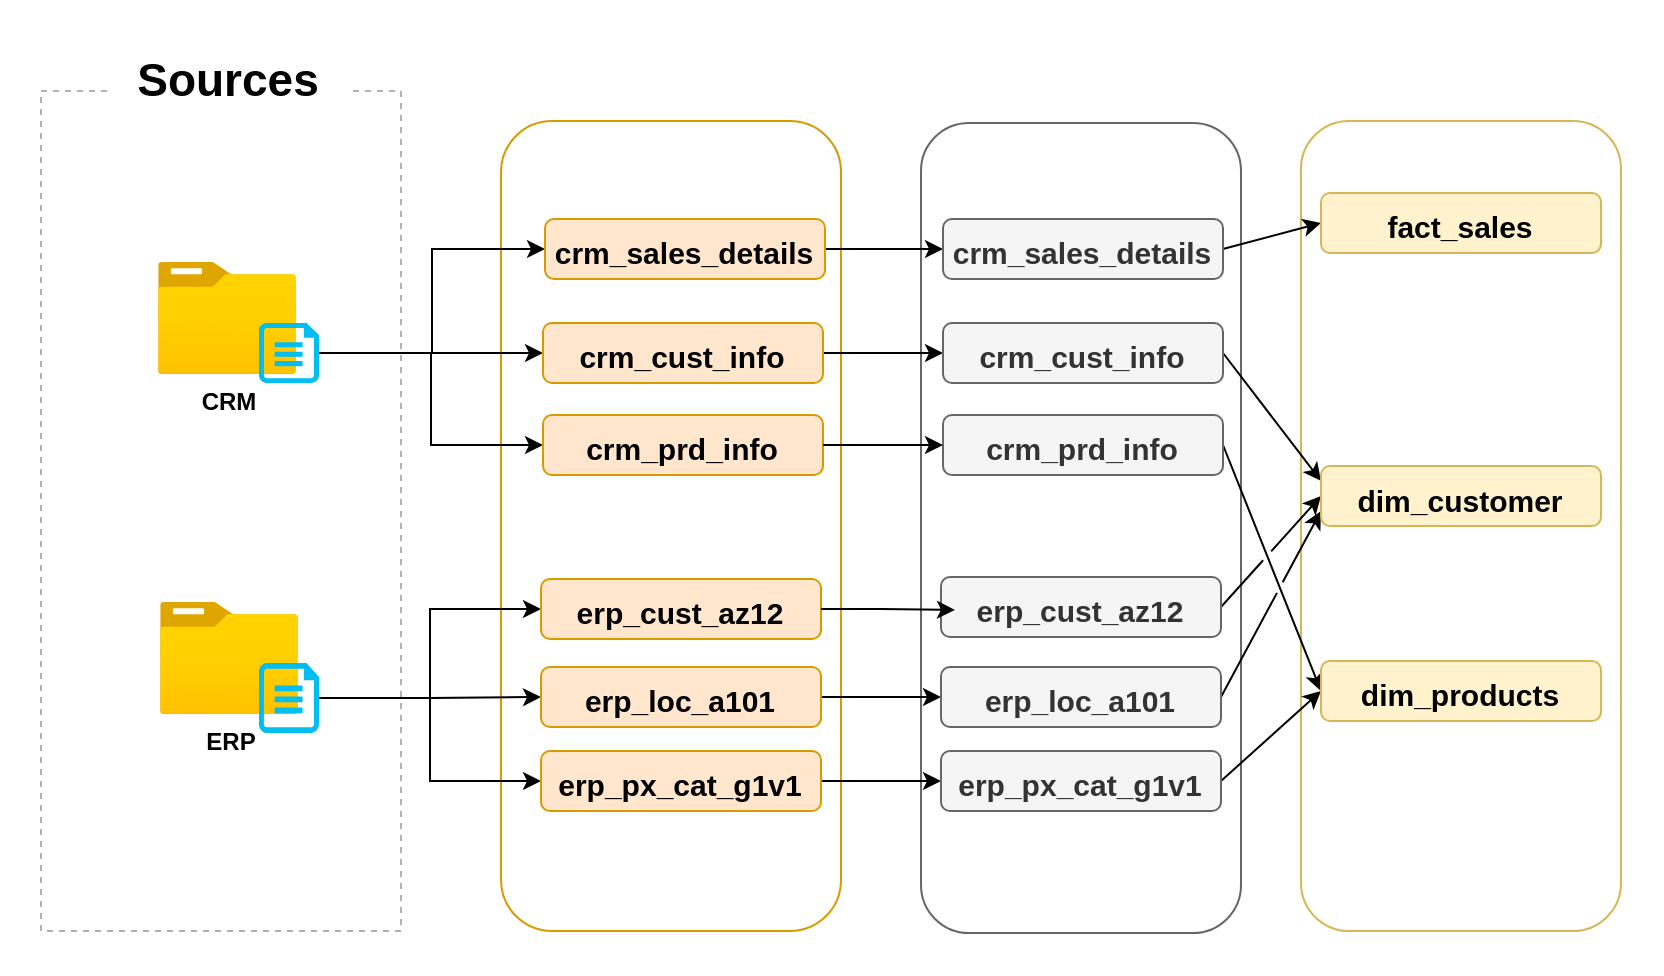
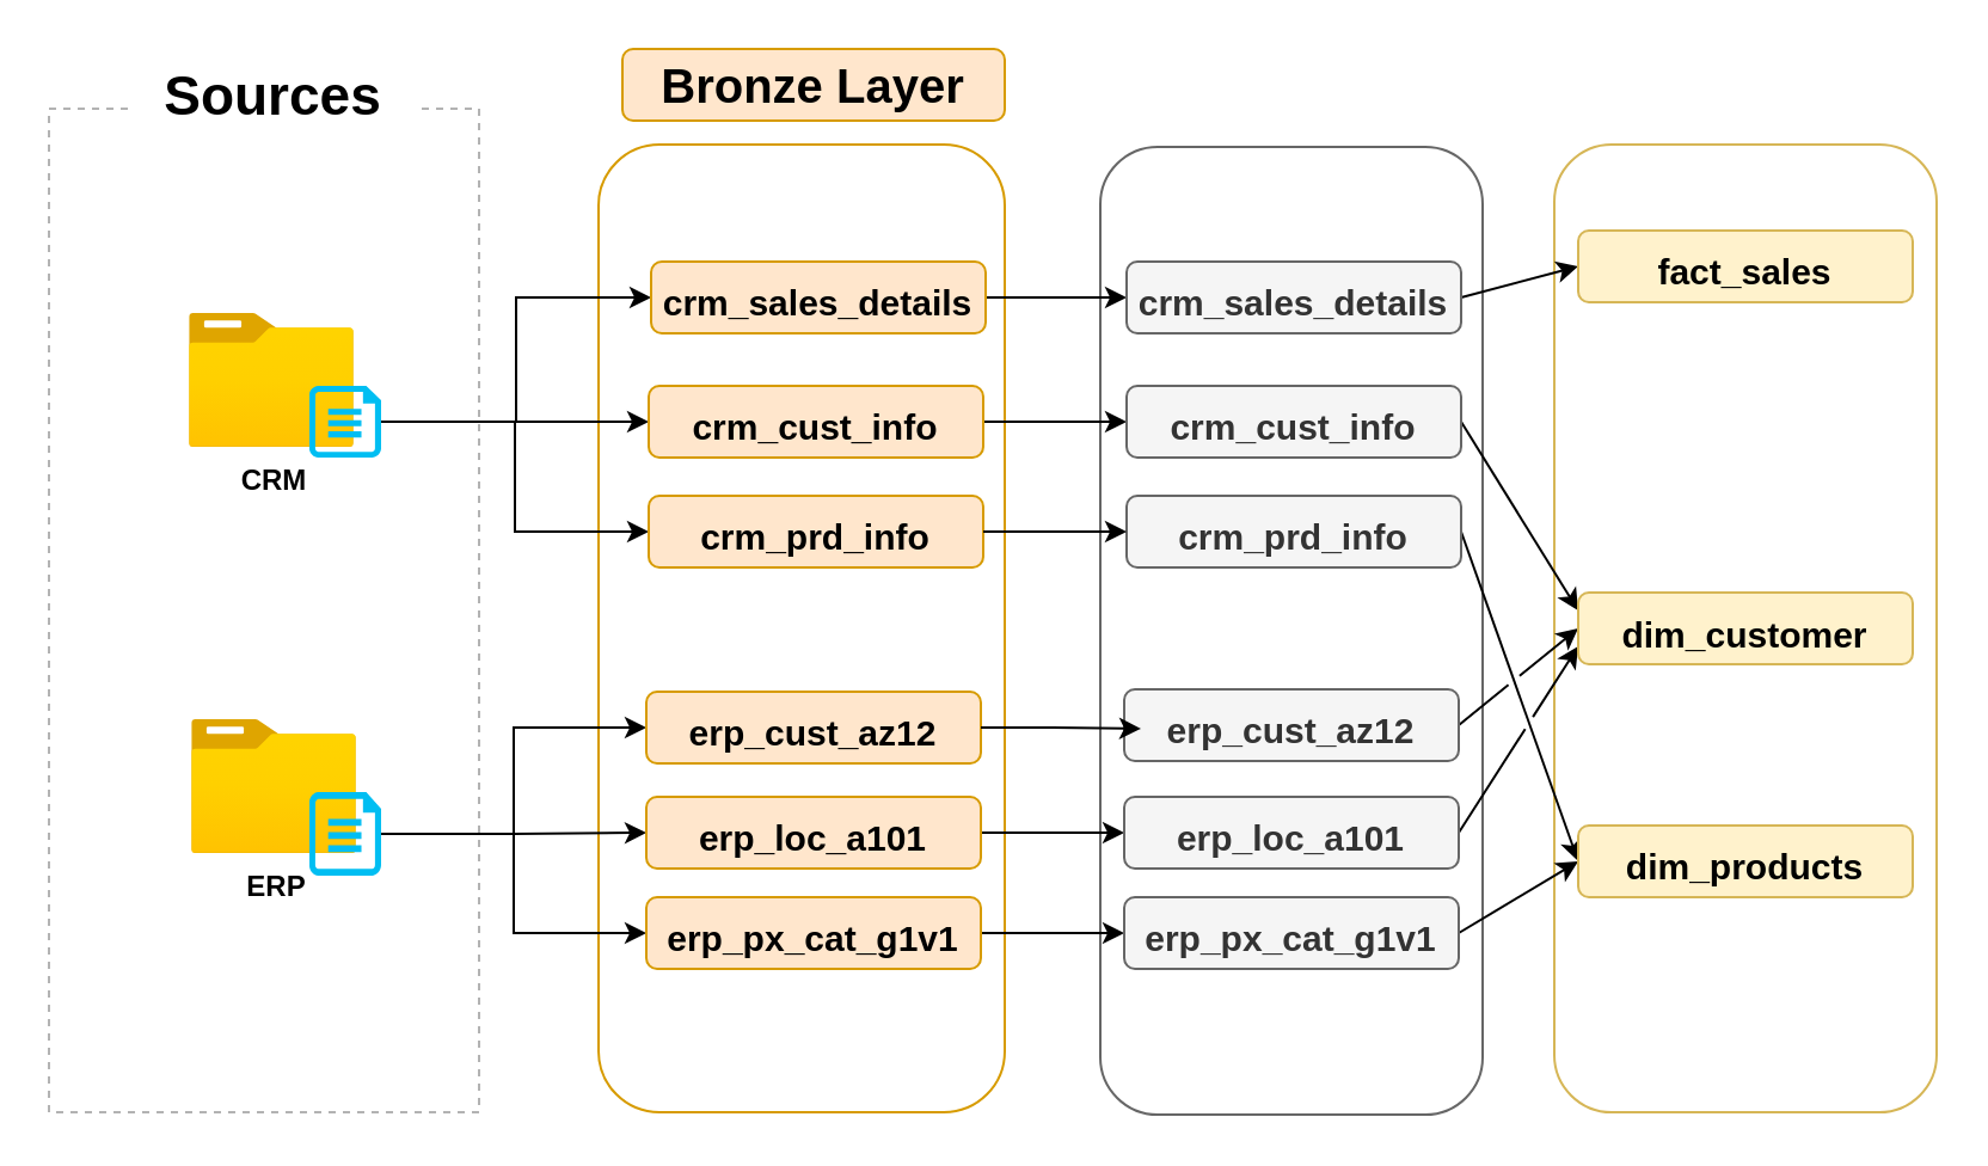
  <mxCell id="0" />
  <mxCell id="1" parent="0" />
  <mxCell id="2" value="" style="rounded=0;whiteSpace=wrap;html=1;fillColor=none;dashed=1;strokeColor=#B3B3B3;" vertex="1" parent="1"><mxGeometry x="20" y="45" width="180" height="420" as="geometry" /></mxCell>
  <mxCell id="3" value="&lt;font style=&quot;font-size: 23px;&quot;&gt;&lt;b&gt;Sources&lt;/b&gt;&lt;/font&gt;" style="rounded=1;whiteSpace=wrap;html=1;fillColor=default;strokeColor=none;" vertex="1" parent="1"><mxGeometry x="53.5" y="20" width="120" height="40" as="geometry" /></mxCell>
+ <mxCell id="4" value="&lt;b&gt;Bronze Layer&lt;/b&gt;" style="rounded=1;whiteSpace=wrap;html=1;fillColor=#ffe6cc;strokeColor=#d79b00;fontSize=20;" vertex="1" parent="1"><mxGeometry x="260" y="20" width="160" height="30" as="geometry" /></mxCell>
  <mxCell id="5" value="" style="rounded=1;whiteSpace=wrap;html=1;fillColor=default;strokeColor=#d79b00;fontSize=20;fillStyle=hatch;" vertex="1" parent="1"><mxGeometry x="250" y="60" width="170" height="405" as="geometry" /></mxCell>
  <mxCell id="6" value="" style="rounded=1;whiteSpace=wrap;html=1;fillColor=default;strokeColor=#666666;fontSize=20;fontColor=#333333;fillStyle=hatch;" vertex="1" parent="1"><mxGeometry x="460" y="61" width="160" height="405" as="geometry" /></mxCell>
  <mxCell id="7" value="" style="rounded=1;whiteSpace=wrap;html=1;fillColor=default;strokeColor=#d6b656;fontSize=20;fillStyle=hatch;" vertex="1" parent="1"><mxGeometry x="650" y="60" width="160" height="405" as="geometry" /></mxCell>
  <mxCell id="8" value="&lt;b&gt;CRM&lt;/b&gt;" style="image;aspect=fixed;html=1;points=[];align=center;fontSize=12;image=img/lib/azure2/general/Folder_Blank.svg;" vertex="1" parent="1"><mxGeometry x="79" y="131" width="69" height="56.0" as="geometry" /></mxCell>
  <mxCell id="9" style="edgeStyle=orthogonalEdgeStyle;rounded=0;orthogonalLoop=1;jettySize=auto;html=1;exitX=1;exitY=0.5;exitDx=0;exitDy=0;exitPerimeter=0;entryX=0;entryY=0.5;entryDx=0;entryDy=0;" edge="1" parent="1" source="12" target="19"><mxGeometry relative="1" as="geometry" /></mxCell>
  <mxCell id="10" style="edgeStyle=orthogonalEdgeStyle;rounded=0;orthogonalLoop=1;jettySize=auto;html=1;exitX=1;exitY=0.5;exitDx=0;exitDy=0;exitPerimeter=0;entryX=0;entryY=0.5;entryDx=0;entryDy=0;" edge="1" parent="1" source="12" target="20"><mxGeometry relative="1" as="geometry" /></mxCell>
  <mxCell id="11" style="edgeStyle=orthogonalEdgeStyle;rounded=0;orthogonalLoop=1;jettySize=auto;html=1;exitX=1;exitY=0.5;exitDx=0;exitDy=0;exitPerimeter=0;entryX=0;entryY=0.5;entryDx=0;entryDy=0;" edge="1" parent="1" source="12" target="22"><mxGeometry relative="1" as="geometry" /></mxCell>
  <mxCell id="12" value="" style="verticalLabelPosition=bottom;html=1;verticalAlign=top;align=center;strokeColor=none;fillColor=#00BEF2;shape=mxgraph.azure.cloud_services_configuration_file;pointerEvents=1;" vertex="1" parent="1"><mxGeometry x="129" y="161" width="30" height="30" as="geometry" /></mxCell>
  <mxCell id="13" value="&lt;b&gt;ERP&lt;/b&gt;" style="image;aspect=fixed;html=1;points=[];align=center;fontSize=12;image=img/lib/azure2/general/Folder_Blank.svg;" vertex="1" parent="1"><mxGeometry x="80" y="301" width="69" height="56.0" as="geometry" /></mxCell>
  <mxCell id="14" style="edgeStyle=orthogonalEdgeStyle;rounded=0;orthogonalLoop=1;jettySize=auto;html=1;exitX=1;exitY=0.5;exitDx=0;exitDy=0;exitPerimeter=0;entryX=0;entryY=0.5;entryDx=0;entryDy=0;" edge="1" parent="1" source="17" target="25"><mxGeometry relative="1" as="geometry" /></mxCell>
  <mxCell id="15" style="edgeStyle=orthogonalEdgeStyle;rounded=0;orthogonalLoop=1;jettySize=auto;html=1;exitX=1;exitY=0.5;exitDx=0;exitDy=0;exitPerimeter=0;entryX=0;entryY=0.5;entryDx=0;entryDy=0;" edge="1" parent="1" source="17" target="23"><mxGeometry relative="1" as="geometry" /></mxCell>
  <mxCell id="16" style="edgeStyle=orthogonalEdgeStyle;rounded=0;orthogonalLoop=1;jettySize=auto;html=1;exitX=1;exitY=0.5;exitDx=0;exitDy=0;exitPerimeter=0;entryX=0;entryY=0.5;entryDx=0;entryDy=0;" edge="1" parent="1" source="17" target="27"><mxGeometry relative="1" as="geometry" /></mxCell>
  <mxCell id="17" value="" style="verticalLabelPosition=bottom;html=1;verticalAlign=top;align=center;strokeColor=none;fillColor=#00BEF2;shape=mxgraph.azure.cloud_services_configuration_file;pointerEvents=1;" vertex="1" parent="1"><mxGeometry x="129" y="331" width="30" height="35" as="geometry" /></mxCell>
  <mxCell id="18" style="edgeStyle=orthogonalEdgeStyle;rounded=0;orthogonalLoop=1;jettySize=auto;html=1;exitX=1;exitY=0.5;exitDx=0;exitDy=0;" edge="1" parent="1" source="19" target="29"><mxGeometry relative="1" as="geometry" /></mxCell>
  <mxCell id="19" value="&lt;font style=&quot;font-size: 15px;&quot;&gt;&lt;b&gt;crm_cust_info&lt;/b&gt;&lt;/font&gt;" style="rounded=1;whiteSpace=wrap;html=1;fillColor=#ffe6cc;strokeColor=#d79b00;fontSize=20;" vertex="1" parent="1"><mxGeometry x="271" y="161" width="140" height="30" as="geometry" /></mxCell>
  <mxCell id="20" value="&lt;font style=&quot;font-size: 15px;&quot;&gt;&lt;b&gt;crm_prd_info&lt;/b&gt;&lt;/font&gt;" style="rounded=1;whiteSpace=wrap;html=1;fillColor=#ffe6cc;strokeColor=#d79b00;fontSize=20;" vertex="1" parent="1"><mxGeometry x="271" y="207" width="140" height="30" as="geometry" /></mxCell>
  <mxCell id="21" style="edgeStyle=orthogonalEdgeStyle;rounded=0;orthogonalLoop=1;jettySize=auto;html=1;exitX=1;exitY=0.5;exitDx=0;exitDy=0;" edge="1" parent="1" source="22" target="33"><mxGeometry relative="1" as="geometry" /></mxCell>
  <mxCell id="22" value="&lt;font style=&quot;font-size: 15px;&quot;&gt;&lt;b&gt;crm_sales_details&lt;/b&gt;&lt;/font&gt;" style="rounded=1;whiteSpace=wrap;html=1;fillColor=#ffe6cc;strokeColor=#d79b00;fontSize=20;" vertex="1" parent="1"><mxGeometry x="272" y="109" width="140" height="30" as="geometry" /></mxCell>
  <mxCell id="23" value="&lt;font style=&quot;font-size: 15px;&quot;&gt;&lt;b&gt;erp_cust_az12&lt;/b&gt;&lt;/font&gt;" style="rounded=1;whiteSpace=wrap;html=1;fillColor=#ffe6cc;strokeColor=#d79b00;fontSize=20;" vertex="1" parent="1"><mxGeometry x="270" y="289" width="140" height="30" as="geometry" /></mxCell>
  <mxCell id="24" style="edgeStyle=orthogonalEdgeStyle;rounded=0;orthogonalLoop=1;jettySize=auto;html=1;exitX=1;exitY=0.5;exitDx=0;exitDy=0;entryX=0;entryY=0.5;entryDx=0;entryDy=0;" edge="1" parent="1" source="25" target="37"><mxGeometry relative="1" as="geometry" /></mxCell>
  <mxCell id="25" value="&lt;font style=&quot;font-size: 15px;&quot;&gt;&lt;b&gt;erp_loc_a101&lt;/b&gt;&lt;/font&gt;" style="rounded=1;whiteSpace=wrap;html=1;fillColor=#ffe6cc;strokeColor=#d79b00;fontSize=20;" vertex="1" parent="1"><mxGeometry x="270" y="333" width="140" height="30" as="geometry" /></mxCell>
  <mxCell id="26" style="edgeStyle=orthogonalEdgeStyle;rounded=0;orthogonalLoop=1;jettySize=auto;html=1;exitX=1;exitY=0.5;exitDx=0;exitDy=0;" edge="1" parent="1" source="27" target="39"><mxGeometry relative="1" as="geometry" /></mxCell>
  <mxCell id="27" value="&lt;font style=&quot;font-size: 15px;&quot;&gt;&lt;b&gt;erp_px_cat_g1v1&lt;/b&gt;&lt;/font&gt;" style="rounded=1;whiteSpace=wrap;html=1;fillColor=#ffe6cc;strokeColor=#d79b00;fontSize=20;" vertex="1" parent="1"><mxGeometry x="270" y="375" width="140" height="30" as="geometry" /></mxCell>
  <mxCell id="28" style="rounded=0;orthogonalLoop=1;jettySize=auto;html=1;exitX=1;exitY=0.5;exitDx=0;exitDy=0;entryX=0;entryY=0.25;entryDx=0;entryDy=0;jumpStyle=gap;" edge="1" parent="1" source="29" target="43"><mxGeometry relative="1" as="geometry" /></mxCell>
  <mxCell id="29" value="&lt;font style=&quot;font-size: 15px;&quot;&gt;&lt;b&gt;crm_cust_info&lt;/b&gt;&lt;/font&gt;" style="rounded=1;whiteSpace=wrap;html=1;fillColor=#f5f5f5;strokeColor=#666666;fontSize=20;fontColor=#333333;" vertex="1" parent="1"><mxGeometry x="471" y="161" width="140" height="30" as="geometry" /></mxCell>
  <mxCell id="30" style="rounded=0;orthogonalLoop=1;jettySize=auto;html=1;exitX=1;exitY=0.5;exitDx=0;exitDy=0;entryX=0;entryY=0.5;entryDx=0;entryDy=0;jumpStyle=gap;" edge="1" parent="1" source="31" target="44"><mxGeometry relative="1" as="geometry" /></mxCell>
  <mxCell id="31" value="&lt;font style=&quot;font-size: 15px;&quot;&gt;&lt;b&gt;crm_prd_info&lt;/b&gt;&lt;/font&gt;" style="rounded=1;whiteSpace=wrap;html=1;fillColor=#f5f5f5;strokeColor=#666666;fontSize=20;fontColor=#333333;" vertex="1" parent="1"><mxGeometry x="471" y="207" width="140" height="30" as="geometry" /></mxCell>
  <mxCell id="32" style="rounded=0;orthogonalLoop=1;jettySize=auto;html=1;exitX=1;exitY=0.5;exitDx=0;exitDy=0;entryX=0;entryY=0.5;entryDx=0;entryDy=0;" edge="1" parent="1" source="33" target="42"><mxGeometry relative="1" as="geometry" /></mxCell>
  <mxCell id="33" value="&lt;font style=&quot;font-size: 15px;&quot;&gt;&lt;b&gt;crm_sales_details&lt;/b&gt;&lt;/font&gt;" style="rounded=1;whiteSpace=wrap;html=1;fillColor=#f5f5f5;strokeColor=#666666;fontSize=20;fontColor=#333333;" vertex="1" parent="1"><mxGeometry x="471" y="109" width="140" height="30" as="geometry" /></mxCell>
  <mxCell id="34" style="rounded=0;orthogonalLoop=1;jettySize=auto;html=1;exitX=1;exitY=0.5;exitDx=0;exitDy=0;entryX=0;entryY=0.5;entryDx=0;entryDy=0;jumpStyle=gap;" edge="1" parent="1" source="35" target="43"><mxGeometry relative="1" as="geometry" /></mxCell>
  <mxCell id="35" value="&lt;font style=&quot;font-size: 15px;&quot;&gt;&lt;b&gt;erp_cust_az12&lt;/b&gt;&lt;/font&gt;" style="rounded=1;whiteSpace=wrap;html=1;fillColor=#f5f5f5;strokeColor=#666666;fontSize=20;fontColor=#333333;" vertex="1" parent="1"><mxGeometry x="470" y="288" width="140" height="30" as="geometry" /></mxCell>
  <mxCell id="36" style="rounded=0;orthogonalLoop=1;jettySize=auto;html=1;exitX=1;exitY=0.5;exitDx=0;exitDy=0;entryX=0;entryY=0.75;entryDx=0;entryDy=0;jumpStyle=gap;" edge="1" parent="1" source="37" target="43"><mxGeometry relative="1" as="geometry" /></mxCell>
  <mxCell id="37" value="&lt;font style=&quot;font-size: 15px;&quot;&gt;&lt;b&gt;erp_loc_a101&lt;/b&gt;&lt;/font&gt;" style="rounded=1;whiteSpace=wrap;html=1;fillColor=#f5f5f5;strokeColor=#666666;fontSize=20;fontColor=#333333;" vertex="1" parent="1"><mxGeometry x="470" y="333" width="140" height="30" as="geometry" /></mxCell>
  <mxCell id="38" style="rounded=0;orthogonalLoop=1;jettySize=auto;html=1;exitX=1;exitY=0.5;exitDx=0;exitDy=0;entryX=0;entryY=0.5;entryDx=0;entryDy=0;jumpStyle=gap;" edge="1" parent="1" source="39" target="44"><mxGeometry relative="1" as="geometry"><mxPoint x="658" y="314" as="targetPoint" /></mxGeometry></mxCell>
  <mxCell id="39" value="&lt;font style=&quot;font-size: 15px;&quot;&gt;&lt;b&gt;erp_px_cat_g1v1&lt;/b&gt;&lt;/font&gt;" style="rounded=1;whiteSpace=wrap;html=1;fillColor=#f5f5f5;strokeColor=#666666;fontSize=20;fontColor=#333333;" vertex="1" parent="1"><mxGeometry x="470" y="375" width="140" height="30" as="geometry" /></mxCell>
  <mxCell id="40" style="edgeStyle=orthogonalEdgeStyle;rounded=0;orthogonalLoop=1;jettySize=auto;html=1;exitX=1;exitY=0.5;exitDx=0;exitDy=0;entryX=0;entryY=0.5;entryDx=0;entryDy=0;" edge="1" parent="1" source="20" target="31"><mxGeometry relative="1" as="geometry" /></mxCell>
  <mxCell id="41" style="edgeStyle=orthogonalEdgeStyle;rounded=0;orthogonalLoop=1;jettySize=auto;html=1;exitX=1;exitY=0.5;exitDx=0;exitDy=0;entryX=0.05;entryY=0.55;entryDx=0;entryDy=0;entryPerimeter=0;" edge="1" parent="1" source="23" target="35"><mxGeometry relative="1" as="geometry" /></mxCell>
  <mxCell id="42" value="&lt;font style=&quot;font-size: 15px;&quot;&gt;&lt;b&gt;fact_sales&lt;/b&gt;&lt;/font&gt;" style="rounded=1;whiteSpace=wrap;html=1;fillColor=#fff2cc;strokeColor=#d6b656;fontSize=20;" vertex="1" parent="1"><mxGeometry x="660" y="96" width="140" height="30" as="geometry" /></mxCell>
- <mxCell id="43" value="&lt;font style=&quot;font-size: 15px;&quot;&gt;&lt;b&gt;dim_customer&lt;/b&gt;&lt;/font&gt;" style="rounded=1;whiteSpace=wrap;html=1;fillColor=#fff2cc;strokeColor=#d6b656;fontSize=20;" vertex="1" parent="1"><mxGeometry x="660" y="232.5" width="140" height="30" as="geometry" /></mxCell>
- <mxCell id="44" value="&lt;font style=&quot;font-size: 15px;&quot;&gt;&lt;b&gt;dim_products&lt;/b&gt;&lt;/font&gt;" style="rounded=1;whiteSpace=wrap;html=1;fillColor=#fff2cc;strokeColor=#d6b656;fontSize=20;" vertex="1" parent="1"><mxGeometry x="660" y="330" width="140" height="30" as="geometry" /></mxCell>
+ <mxCell id="43" value="&lt;font style=&quot;font-size: 15px;&quot;&gt;&lt;b&gt;dim_customer&lt;/b&gt;&lt;/font&gt;" style="rounded=1;whiteSpace=wrap;html=1;fillColor=#fff2cc;strokeColor=#d6b656;fontSize=20;" vertex="1" parent="1"><mxGeometry x="660" y="247.5" width="140" height="30" as="geometry" /></mxCell>
+ <mxCell id="44" value="&lt;font style=&quot;font-size: 15px;&quot;&gt;&lt;b&gt;dim_products&lt;/b&gt;&lt;/font&gt;" style="rounded=1;whiteSpace=wrap;html=1;fillColor=#fff2cc;strokeColor=#d6b656;fontSize=20;" vertex="1" parent="1"><mxGeometry x="660" y="345" width="140" height="30" as="geometry" /></mxCell>
